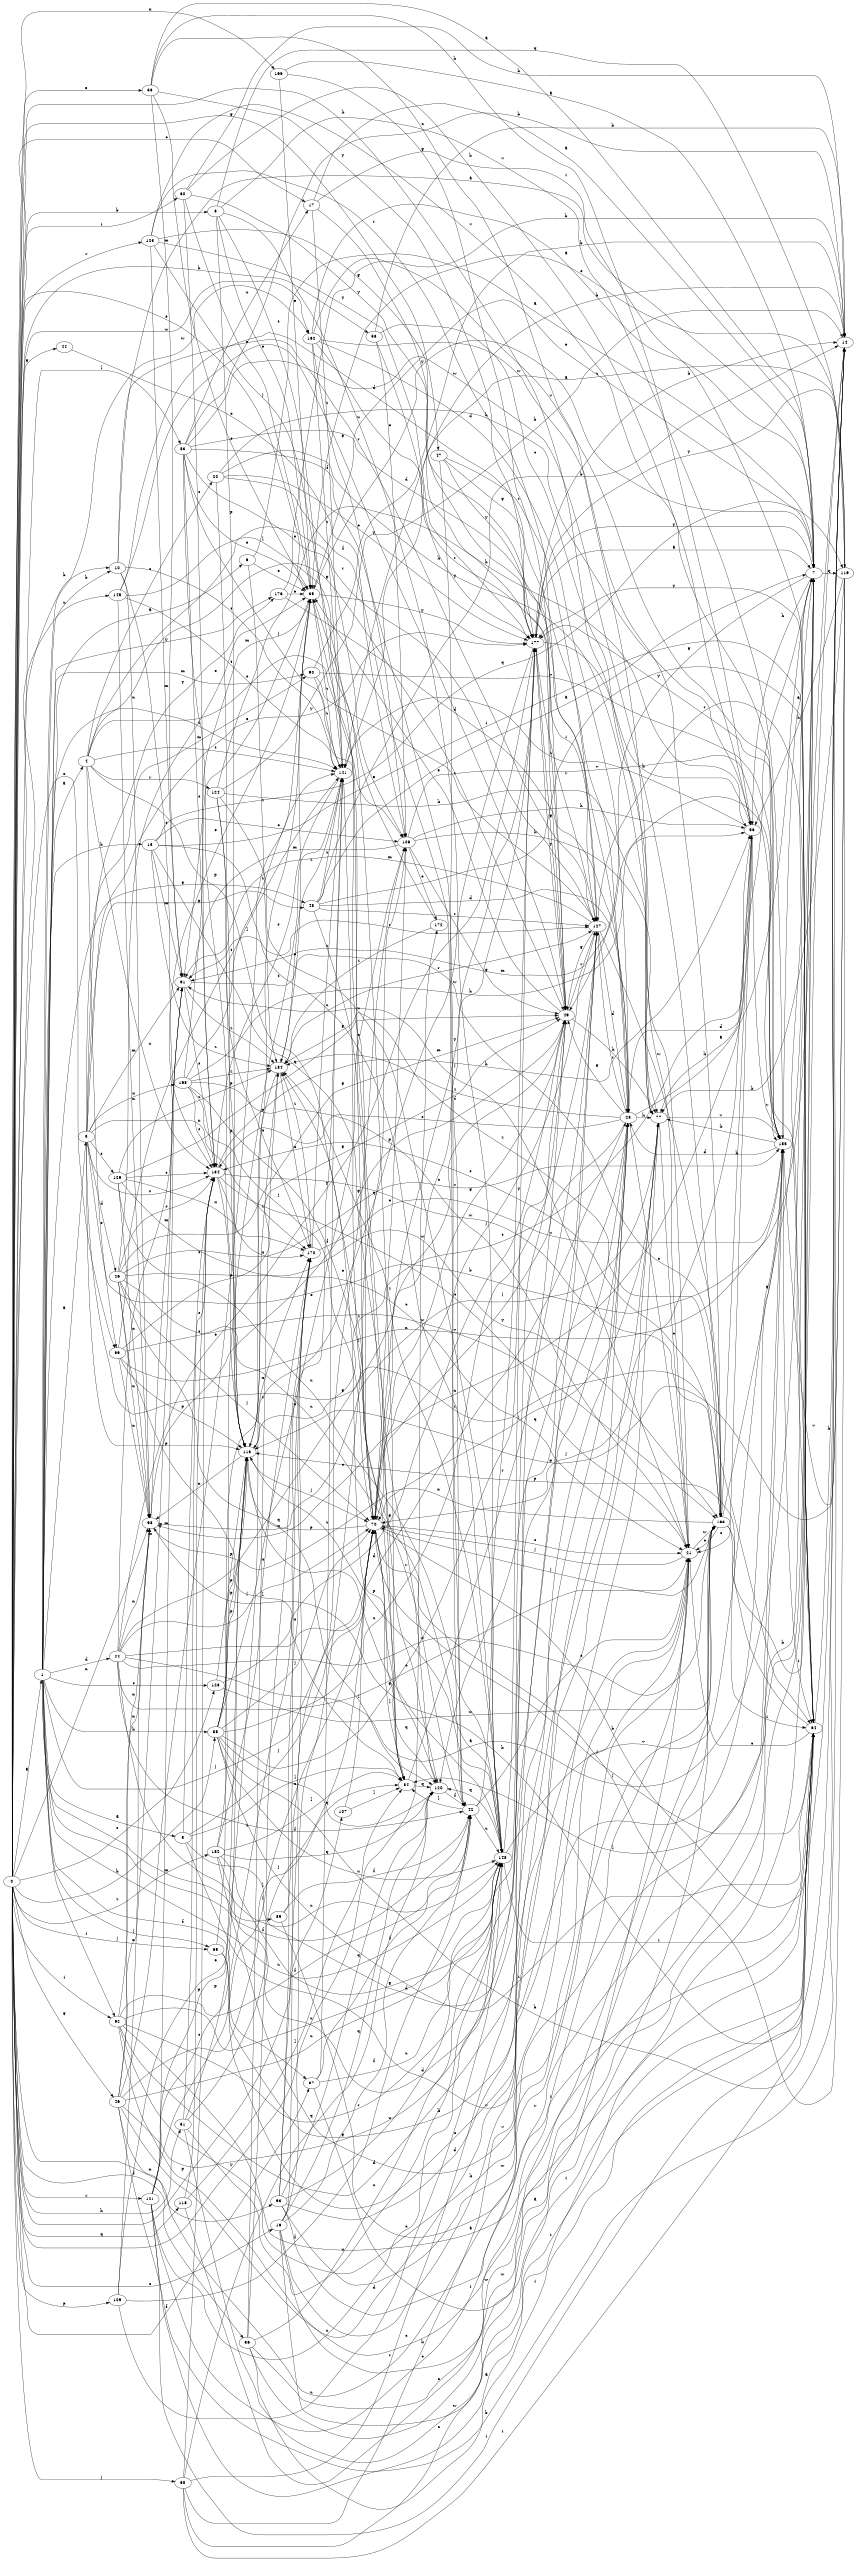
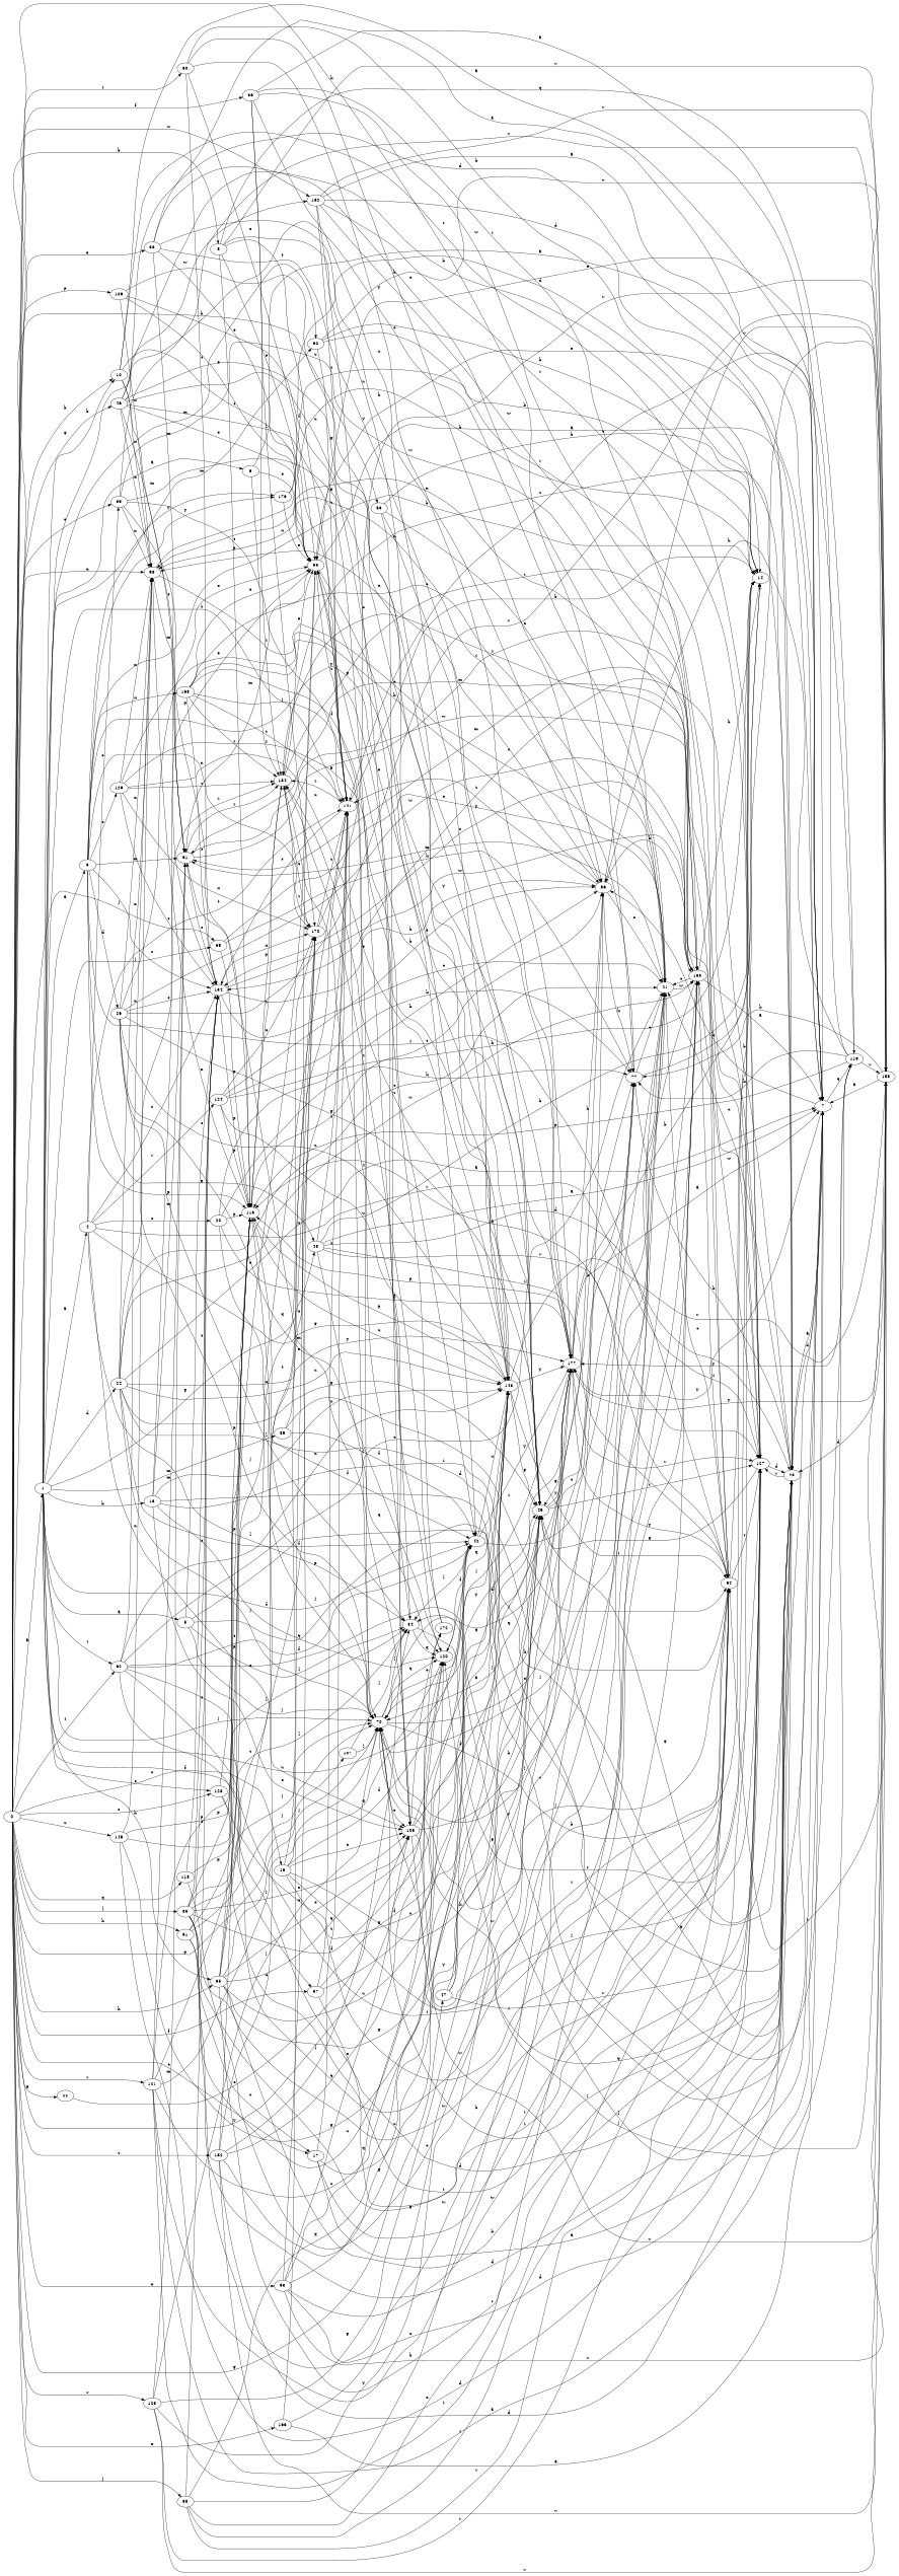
  strict digraph {
    rankdir=LR
    0
    1
    8
    10
    16
    17
    33
    35
    36
    37
    44
    46
    47
    51
    53
    55
    60
    62
    68
    69
    77
    83
    93
    98
    99
    107
    109
    118
    121
    123
    128
    145
    162
    166
    172
    182
    3
    4
    5
    6
    13
    24
    42
    48
    70
    89
    90
    141
    148
    176
    113
    155
    119
    134
    127
    7
    64
    170
    105
    120
    163
    177
    91
    56
    21
    184
    14
    49
    84
    28
    26
    129
    168
    20
    124
    0 -> 1 [label=a]
    0 -> 8 [label=b]
    0 -> 10 [label=b]
    0 -> 16 [label=c]
    0 -> 17 [label=c]
    0 -> 33 [label=e]
-   0 -> 35 [label=e]
    0 -> 36 [label=f]
    0 -> 37 [label=f]
    0 -> 44 [label=g]
    0 -> 46 [label=g]
    0 -> 47 [label=g]
    0 -> 51 [label=h]
    0 -> 53 [label=h]
    0 -> 55 [label=h]
    0 -> 60 [label=i]
    0 -> 62 [label=i]
    0 -> 68 [label=j]
    0 -> 69 [label=j]
    0 -> 77 [label=k]
    0 -> 83 [label=l]
    0 -> 93 [label=n]
    0 -> 98 [label=n]
    0 -> 99 [label=o]
    0 -> 107 [label=p]
    0 -> 109 [label=p]
    0 -> 118 [label=q]
    0 -> 121 [label=r]
    0 -> 123 [label=r]
    0 -> 128 [label=s]
    0 -> 145 [label=u]
    0 -> 162 [label=w]
    0 -> 166 [label=x]
    0 -> 172 [label=y]
    0 -> 182 [label=z]
    1 -> 10 [label=b]
    1 -> 37 [label=f]
    1 -> 55 [label=h]
    1 -> 62 [label=i]
    1 -> 69 [label=j]
    1 -> 128 [label=s]
    1 -> 162 [label=w]
    1 -> 3 [label=a]
    1 -> 4 [label=a]
    1 -> 5 [label=a]
    1 -> 6 [label=a]
    1 -> 13 [label=b]
    1 -> 24 [label=d]
    1 -> 42 [label=f]
    1 -> 48 [label=g]
    1 -> 70 [label=j]
    1 -> 89 [label=m]
    1 -> 90 [label=m]
    1 -> 141 [label=t]
    1 -> 148 [label=u]
    1 -> 176 [label=y]
    8 -> 35 [label=e]
    8 -> 141 [label=t]
    8 -> 148 [label=u]
    8 -> 113 [label=p]
    8 -> 155 [label=v]
    8 -> 119 [label=q]
    10 -> 98 [label=n]
    10 -> 141 [label=t]
    10 -> 134 [label=s]
    10 -> 127 [label=r]
    10 -> 7 [label=a]
    16 -> 77 [label=k]
    16 -> 42 [label=f]
    16 -> 64 [label=i]
    16 -> 170 [label=x]
    16 -> 105 [label=o]
    16 -> 120 [label=q]
    16 -> 163 [label=w]
    17 -> 141 [label=t]
    17 -> 7 [label=a]
    17 -> 64 [label=i]
    17 -> 177 [label=y]
    33 -> 35 [label=e]
    33 -> 7 [label=a]
    33 -> 177 [label=y]
    33 -> 91 [label=m]
    33 -> 56 [label=h]
    33 -> 21 [label=c]
    35 -> 141 [label=t]
    35 -> 7 [label=a]
    35 -> 177 [label=y]
    35 -> 91 [label=m]
    36 -> 148 [label=u]
    36 -> 7 [label=a]
    36 -> 64 [label=i]
    36 -> 170 [label=x]
    36 -> 163 [label=w]
    36 -> 184 [label=z]
    37 -> 42 [label=f]
    37 -> 141 [label=t]
    37 -> 148 [label=u]
    37 -> 64 [label=i]
    44 -> 105 [label=o]
    46 -> 35 [label=e]
    46 -> 98 [label=n]
    46 -> 148 [label=u]
    46 -> 91 [label=m]
    46 -> 21 [label=c]
    46 -> 14 [label=b]
    46 -> 49 [label=g]
    46 -> 84 [label=l]
    46 -> 28 [label=d]
    47 -> 42 [label=f]
    47 -> 127 [label=r]
    47 -> 177 [label=y]
    47 -> 49 [label=g]
    51 -> 70 [label=j]
    51 -> 148 [label=u]
    51 -> 113 [label=p]
    51 -> 134 [label=s]
    51 -> 163 [label=w]
    53 -> 105 [label=o]
    53 -> 177 [label=y]
    53 -> 21 [label=c]
    53 -> 14 [label=b]
    55 -> 70 [label=j]
    55 -> 141 [label=t]
    55 -> 148 [label=u]
    55 -> 113 [label=p]
    55 -> 127 [label=r]
    55 -> 170 [label=x]
    55 -> 105 [label=o]
    55 -> 120 [label=q]
    55 -> 14 [label=b]
    55 -> 49 [label=g]
    60 -> 35 [label=e]
    60 -> 134 [label=s]
    60 -> 177 [label=y]
    60 -> 56 [label=h]
    60 -> 14 [label=b]
    62 -> 98 [label=n]
    62 -> 42 [label=f]
    62 -> 148 [label=u]
    62 -> 127 [label=r]
    62 -> 7 [label=a]
    62 -> 64 [label=i]
    62 -> 21 [label=c]
    62 -> 28 [label=d]
    68 -> 77 [label=k]
    68 -> 134 [label=s]
    68 -> 127 [label=r]
    68 -> 64 [label=i]
    68 -> 120 [label=q]
    68 -> 21 [label=c]
    69 -> 77 [label=k]
    69 -> 113 [label=p]
    69 -> 21 [label=c]
    77 -> 98 [label=n]
    77 -> 70 [label=j]
    77 -> 155 [label=v]
    77 -> 21 [label=c]
    83 -> 17 [label=u]
    83 -> 35 [label=e]
    83 -> 42 [label=f]
    83 -> 70 [label=j]
    83 -> 113 [label=p]
    83 -> 134 [label=s]
    83 -> 105 [label=o]
    83 -> 163 [label=w]
    83 -> 14 [label=b]
    83 -> 28 [label=d]
    93 -> 148 [label=u]
    93 -> 155 [label=v]
    93 -> 170 [label=x]
    93 -> 105 [label=o]
    93 -> 120 [label=q]
    93 -> 163 [label=w]
    93 -> 28 [label=d]
    98 -> 91 [label=m]
    98 -> 14 [label=b]
    98 -> 49 [label=g]
    99 -> 98 [label=n]
    99 -> 141 [label=t]
    99 -> 113 [label=p]
    99 -> 155 [label=v]
    99 -> 163 [label=w]
    99 -> 49 [label=g]
    107 -> 70 [label=j]
    107 -> 84 [label=l]
    109 -> 35 [label=e]
    109 -> 98 [label=n]
    109 -> 42 [label=f]
    109 -> 148 [label=u]
    118 -> 134 [label=s]
    118 -> 21 [label=c]
    118 -> 84 [label=l]
    121 -> 70 [label=j]
    121 -> 141 [label=t]
    121 -> 148 [label=u]
    121 -> 113 [label=p]
    121 -> 7 [label=a]
    121 -> 64 [label=i]
    121 -> 91 [label=m]
    121 -> 21 [label=c]
    123 -> 70 [label=j]
    123 -> 155 [label=v]
    123 -> 127 [label=r]
    123 -> 177 [label=y]
    123 -> 91 [label=m]
    123 -> 49 [label=g]
    128 -> 113 [label=p]
    128 -> 163 [label=w]
    128 -> 49 [label=g]
    145 -> 98 [label=n]
    145 -> 141 [label=t]
    145 -> 49 [label=g]
    145 -> 84 [label=l]
    145 -> 28 [label=d]
    162 -> 141 [label=t]
    162 -> 155 [label=v]
    162 -> 127 [label=r]
    162 -> 7 [label=a]
    162 -> 105 [label=o]
    162 -> 163 [label=w]
    162 -> 28 [label=d]
    166 -> 35 [label=e]
    166 -> 7 [label=a]
    166 -> 49 [label=g]
    172 -> 35 [label=e]
    172 -> 184 [label=z]
    182 -> 113 [label=p]
    182 -> 155 [label=v]
    182 -> 170 [label=x]
    182 -> 120 [label=q]
    182 -> 49 [label=g]
    182 -> 84 [label=l]
    182 -> 28 [label=d]
    3 -> 48 [label=g]
    3 -> 90 [label=m]
    3 -> 176 [label=y]
    3 -> 113 [label=p]
    3 -> 134 [label=s]
    3 -> 64 [label=i]
    3 -> 170 [label=x]
    3 -> 177 [label=y]
    3 -> 91 [label=m]
    3 -> 14 [label=b]
    3 -> 26 [label=d]
    3 -> 129 [label=s]
    3 -> 168 [label=x]
    4 -> 99 [label=o]
    4 -> 141 [label=t]
    4 -> 134 [label=s]
    4 -> 127 [label=r]
    4 -> 105 [label=o]
    4 -> 49 [label=g]
    4 -> 84 [label=l]
    4 -> 20 [label=c]
    4 -> 124 [label=r]
    5 -> 70 [label=j]
    5 -> 155 [label=v]
    5 -> 134 [label=s]
    5 -> 84 [label=l]
    5 -> 28 [label=d]
    6 -> 35 [label=e]
    6 -> 7 [label=a]
    6 -> 184 [label=z]
    13 -> 148 [label=u]
    13 -> 119 [label=q]
    13 -> 64 [label=i]
    13 -> 105 [label=o]
    13 -> 120 [label=q]
    13 -> 91 [label=m]
    13 -> 184 [label=z]
    24 -> 35 [label=e]
    24 -> 98 [label=n]
    24 -> 42 [label=f]
    24 -> 70 [label=j]
    24 -> 148 [label=u]
    24 -> 7 [label=a]
    24 -> 163 [label=w]
    24 -> 177 [label=y]
    24 -> 21 [label=c]
    24 -> 49 [label=g]
    24 -> 28 [label=d]
    42 -> 148 [label=u]
    42 -> 177 [label=y]
    42 -> 21 [label=c]
    42 -> 84 [label=l]
    48 -> 141 [label=t]
    48 -> 127 [label=r]
    48 -> 7 [label=a]
    48 -> 64 [label=i]
    48 -> 120 [label=q]
    48 -> 14 [label=b]
    48 -> 28 [label=d]
    70 -> 113 [label=p]
    70 -> 105 [label=o]
    70 -> 120 [label=q]
    70 -> 177 [label=y]
    70 -> 21 [label=c]
    70 -> 14 [label=b]
    70 -> 84 [label=l]
    89 -> 42 [label=f]
    89 -> 64 [label=i]
    89 -> 170 [label=x]
    90 -> 141 [label=t]
    90 -> 155 [label=v]
    90 -> 127 [label=r]
    90 -> 14 [label=b]
    141 -> 70 [label=j]
    141 -> 134 [label=s]
    141 -> 184 [label=z]
    141 -> 14 [label=b]
    148 -> 113 [label=p]
    148 -> 155 [label=v]
    148 -> 64 [label=i]
    148 -> 120 [label=q]
    148 -> 177 [label=y]
    148 -> 184 [label=z]
-   70 -> 49 [label=g]
+   148 -> 49 [label=g]
    176 -> 35 [label=e]
    176 -> 14 [label=b]
    176 -> 28 [label=d]
    113 -> 98 [label=n]
    113 -> 70 [label=j]
    113 -> 148 [label=u]
    113 -> 56 [label=t]
    113 -> 184 [label=z]
    155 -> 77 [label=k]
    155 -> 7 [label=a]
    155 -> 64 [label=i]
    155 -> 177 [label=y]
    155 -> 28 [label=d]
    119 -> 35 [label=e]
    119 -> 77 [label=k]
    119 -> 70 [label=j]
    119 -> 141 [label=t]
    119 -> 113 [label=p]
    119 -> 155 [label=v]
    119 -> 177 [label=y]
    119 -> 56 [label=h]
    134 -> 113 [label=p]
    134 -> 170 [label=x]
    134 -> 163 [label=w]
    134 -> 56 [label=h]
    134 -> 21 [label=c]
    127 -> 70 [label=j]
    127 -> 163 [label=w]
    127 -> 91 [label=m]
    127 -> 49 [label=g]
    127 -> 28 [label=d]
    7 -> 35 [label=e]
    7 -> 119 [label=q]
    7 -> 177 [label=y]
    7 -> 56 [label=h]
    7 -> 49 [label=g]
    7 -> 84 [label=l]
    7 -> 28 [label=d]
    64 -> 70 [label=j]
    64 -> 113 [label=p]
    64 -> 127 [label=r]
    64 -> 177 [label=y]
    64 -> 91 [label=m]
    64 -> 21 [label=c]
    64 -> 14 [label=b]
    170 -> 141 [label=t]
    170 -> 155 [label=v]
    170 -> 184 [label=z]
    105 -> 77 [label=k]
    105 -> 172 [label=o]
    105 -> 155 [label=v]
-   55 -> 64 [label=i]
+   105 -> 64 [label=i]
    105 -> 91 [label=m]
    105 -> 56 [label=h]
    105 -> 49 [label=g]
    120 -> 42 [label=f]
    120 -> 184 [label=z]
    163 -> 98 [label=n]
    163 -> 70 [label=j]
    163 -> 134 [label=s]
    163 -> 7 [label=a]
    163 -> 64 [label=i]
    163 -> 56 [label=h]
    163 -> 21 [label=c]
    163 -> 184 [label=z]
    163 -> 14 [label=b]
    177 -> 70 [label=j]
    177 -> 113 [label=p]
    177 -> 127 [label=r]
    177 -> 7 [label=a]
    177 -> 56 [label=h]
    177 -> 14 [label=b]
    177 -> 49 [label=g]
    91 -> 134 [label=s]
    91 -> 127 [label=r]
    91 -> 163 [label=w]
    91 -> 184 [label=z]
    56 -> 77 [label=k]
    56 -> 98 [label=n]
    56 -> 70 [label=j]
    56 -> 141 [label=t]
    56 -> 155 [label=v]
    56 -> 21 [label=c]
    21 -> 70 [label=j]
    21 -> 163 [label=w]
    21 -> 91 [label=m]
    184 -> 35 [label=e]
    184 -> 113 [label=p]
    184 -> 127 [label=r]
    184 -> 170 [label=x]
    49 -> 35 [label=e]
    49 -> 77 [label=k]
    49 -> 127 [label=r]
    49 -> 177 [label=y]
    84 -> 35 [label=e]
    84 -> 127 [label=r]
    84 -> 120 [label=q]
    28 -> 77 [label=k]
    28 -> 70 [label=j]
    28 -> 134 [label=s]
    28 -> 127 [label=r]
    28 -> 7 [label=a]
    28 -> 120 [label=q]
    28 -> 21 [label=c]
    28 -> 184 [label=z]
    28 -> 49 [label=g]
    26 -> 35 [label=e]
    26 -> 98 [label=n]
    26 -> 70 [label=j]
    26 -> 148 [label=u]
    26 -> 155 [label=v]
    26 -> 134 [label=s]
    26 -> 120 [label=q]
    26 -> 163 [label=w]
    26 -> 49 [label=g]
    26 -> 84 [label=l]
    129 -> 98 [label=n]
    129 -> 148 [label=u]
    129 -> 134 [label=s]
    129 -> 170 [label=x]
    129 -> 21 [label=c]
    129 -> 184 [label=z]
    129 -> 49 [label=g]
    168 -> 35 [label=e]
    168 -> 42 [label=f]
    168 -> 70 [label=j]
    168 -> 141 [label=t]
    168 -> 134 [label=s]
    168 -> 56 [label=h]
    168 -> 21 [label=c]
    168 -> 184 [label=z]
    20 -> 77 [label=k]
    20 -> 42 [label=f]
    20 -> 113 [label=p]
    20 -> 177 [label=y]
    20 -> 56 [label=h]
    124 -> 77 [label=k]
    124 -> 148 [label=u]
    124 -> 113 [label=p]
    124 -> 170 [label=x]
    124 -> 56 [label=h]
    124 -> 14 [label=b]
  }
